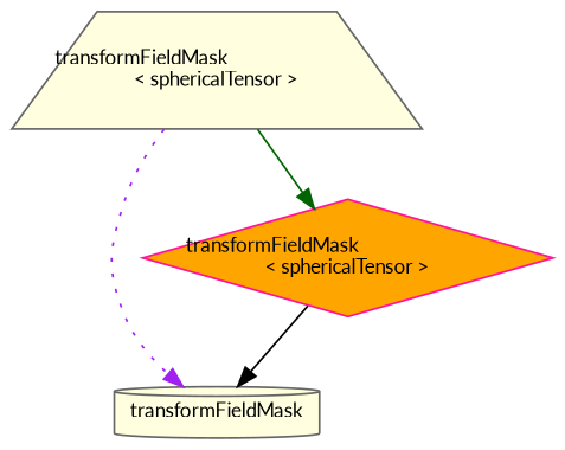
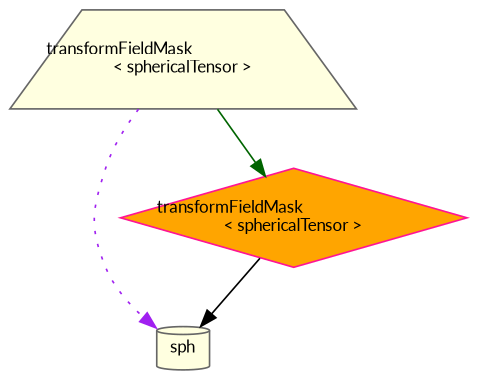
  digraph {
    rankdir=TB
    fontname=Lato
    node [color=gray40 fillcolor=lightyellow fontname=Lato fontsize=10 style=filled]
    edge [fontname=Lato fontsize=10 labelfontname=FreeSans labelfontsize=10 style=solid]
    n1 [fontcolor=black height=0.2 label="transformFieldMask\l\< sphericalTensor \>" shape=trapezium width=0.4]
-   n2 [height=0.2 label=transformFieldMask shape=cylinder width=0.4]
+   n2 [height=0.2 label=sph shape=cylinder width=0.4]
    n3 [color=deeppink height=0.2 label="transformFieldMask\l\< sphericalTensor \>" shape=diamond width=0.4 fillcolor=orange]
    n1 -> n2 [color=purple style=dotted]
    n1 -> n3 [color=darkgreen]
    n3 -> n2 [color=black]
  }
